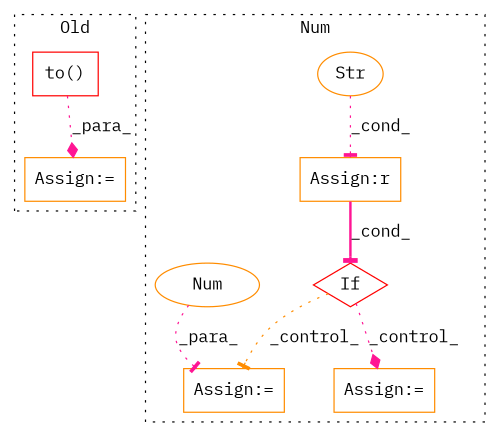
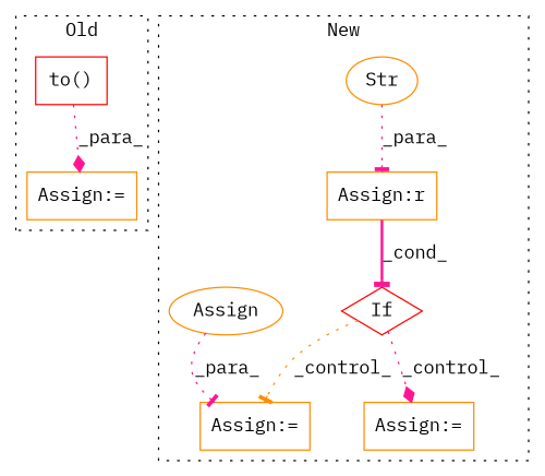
  digraph {
    fontname="IBM Plex Mono"
    node [a=68 color=darkorange fontname="IBM Plex Mono" l=3 shape=box]
    edge [arrowhead=tee color=deeppink fontname="IBM Plex Mono" style=dotted]
    n1 [a=75 color=red l="28,1" label="to()" s="8290,8324"]
    n2 [label="Assign:=" s=8287]
    n3 [a=96 color=red label=If s=9882 shape=diamond]
    n4 [label="Assign:=" s=9941]
    n5 [a=40 l=17 label="Assign:r" s=9907]
    n6 [a=66 l=5 label=Str s=9919 shape=ellipse]
    n7 [label="Assign:=" s=10067]
-   n8 [a=76 label=Num s=10070 shape=ellipse]
+   n8 [a=76 label=Assign s=10070 shape=ellipse]
    subgraph cluster_1 {
      label=Old
      style=dotted
      n1
      n2
    }
    subgraph cluster_2 {
-     label=Num
+     label=New
      style=dotted
      n3
      n4
      n5
      n6
      n7
      n8
    }
    n1 -> n2 [arrowhead=diamond label=_para_]
    n3 -> n4 [arrowhead=diamond label=_control_]
    n3 -> n7 [color=darkorange label=_control_]
    n5 -> n3 [label=_cond_ style=bold]
-   n6 -> n5 [label=_cond_]
+   n6 -> n5 [label=_para_]
    n8 -> n7 [label=_para_]
  }
